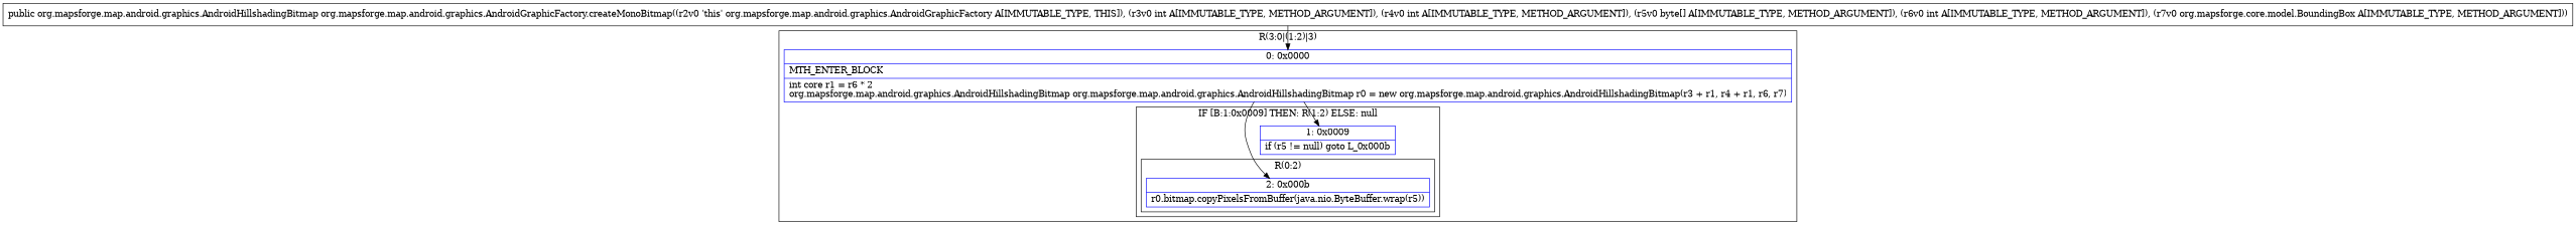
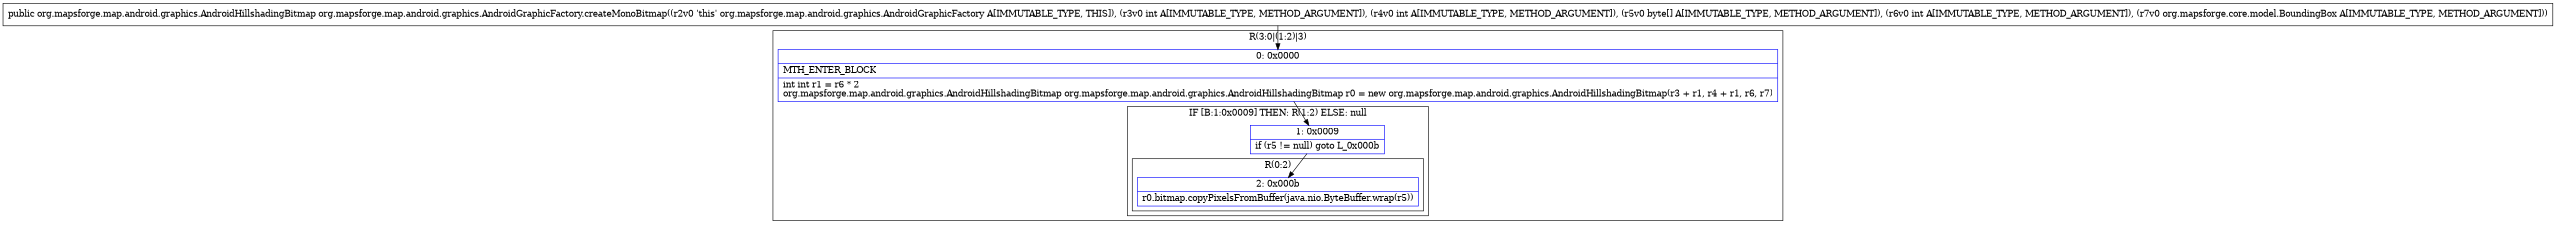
  digraph {
    node [color=blue shape=record]
    n1 [label="{2\:\ 0x000b|r0.bitmap.copyPixelsFromBuffer(java.nio.ByteBuffer.wrap(r5))\l}"]
    n2 [label="{1\:\ 0x0009|if (r5 != null) goto L_0x000b\l}"]
-   n3 [label="{0\:\ 0x0000|MTH_ENTER_BLOCK\l|int core r1 = r6 * 2\lorg.mapsforge.map.android.graphics.AndroidHillshadingBitmap org.mapsforge.map.android.graphics.AndroidHillshadingBitmap r0 = new org.mapsforge.map.android.graphics.AndroidHillshadingBitmap(r3 + r1, r4 + r1, r6, r7)\l}"]
+   n3 [label="{0\:\ 0x0000|MTH_ENTER_BLOCK\l|int int r1 = r6 * 2\lorg.mapsforge.map.android.graphics.AndroidHillshadingBitmap org.mapsforge.map.android.graphics.AndroidHillshadingBitmap r0 = new org.mapsforge.map.android.graphics.AndroidHillshadingBitmap(r3 + r1, r4 + r1, r6, r7)\l}"]
    n4 [label="{public org.mapsforge.map.android.graphics.AndroidHillshadingBitmap org.mapsforge.map.android.graphics.AndroidGraphicFactory.createMonoBitmap((r2v0 'this' org.mapsforge.map.android.graphics.AndroidGraphicFactory A[IMMUTABLE_TYPE, THIS]), (r3v0 int A[IMMUTABLE_TYPE, METHOD_ARGUMENT]), (r4v0 int A[IMMUTABLE_TYPE, METHOD_ARGUMENT]), (r5v0 byte[] A[IMMUTABLE_TYPE, METHOD_ARGUMENT]), (r6v0 int A[IMMUTABLE_TYPE, METHOD_ARGUMENT]), (r7v0 org.mapsforge.core.model.BoundingBox A[IMMUTABLE_TYPE, METHOD_ARGUMENT])) }" color=""]
    subgraph cluster_1 {
      label="R(3:0|(1:2)|3)"
      n3
      subgraph cluster_2 {
        label="IF [B:1:0x0009] THEN: R(1:2) ELSE: null"
        n2
        subgraph cluster_3 {
          label="R(0:2)"
          n1
        }
      }
    }
-   n3 -> n1
+   n2 -> n1
    n3 -> n2
    n4 -> n3
  }
